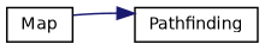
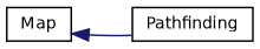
  digraph {
    rankdir=LR
    node [color=black fillcolor=white fontname=Helvetica fontsize=10 shape=record style=filled]
    n1 [height=0.2 label=Map width=0.4]
    n2 [height=0.2 label=Pathfinding width=0.4]
-   n2 -> n1 [color=midnightblue dir=back fontname=Helvetica fontsize=10 labelfontname=Helvetica labelfontsize=10 style=solid]
+   n1 -> n2 [color=midnightblue dir=back fontname=Helvetica fontsize=10 labelfontname=Helvetica labelfontsize=10 style=solid]
  }
